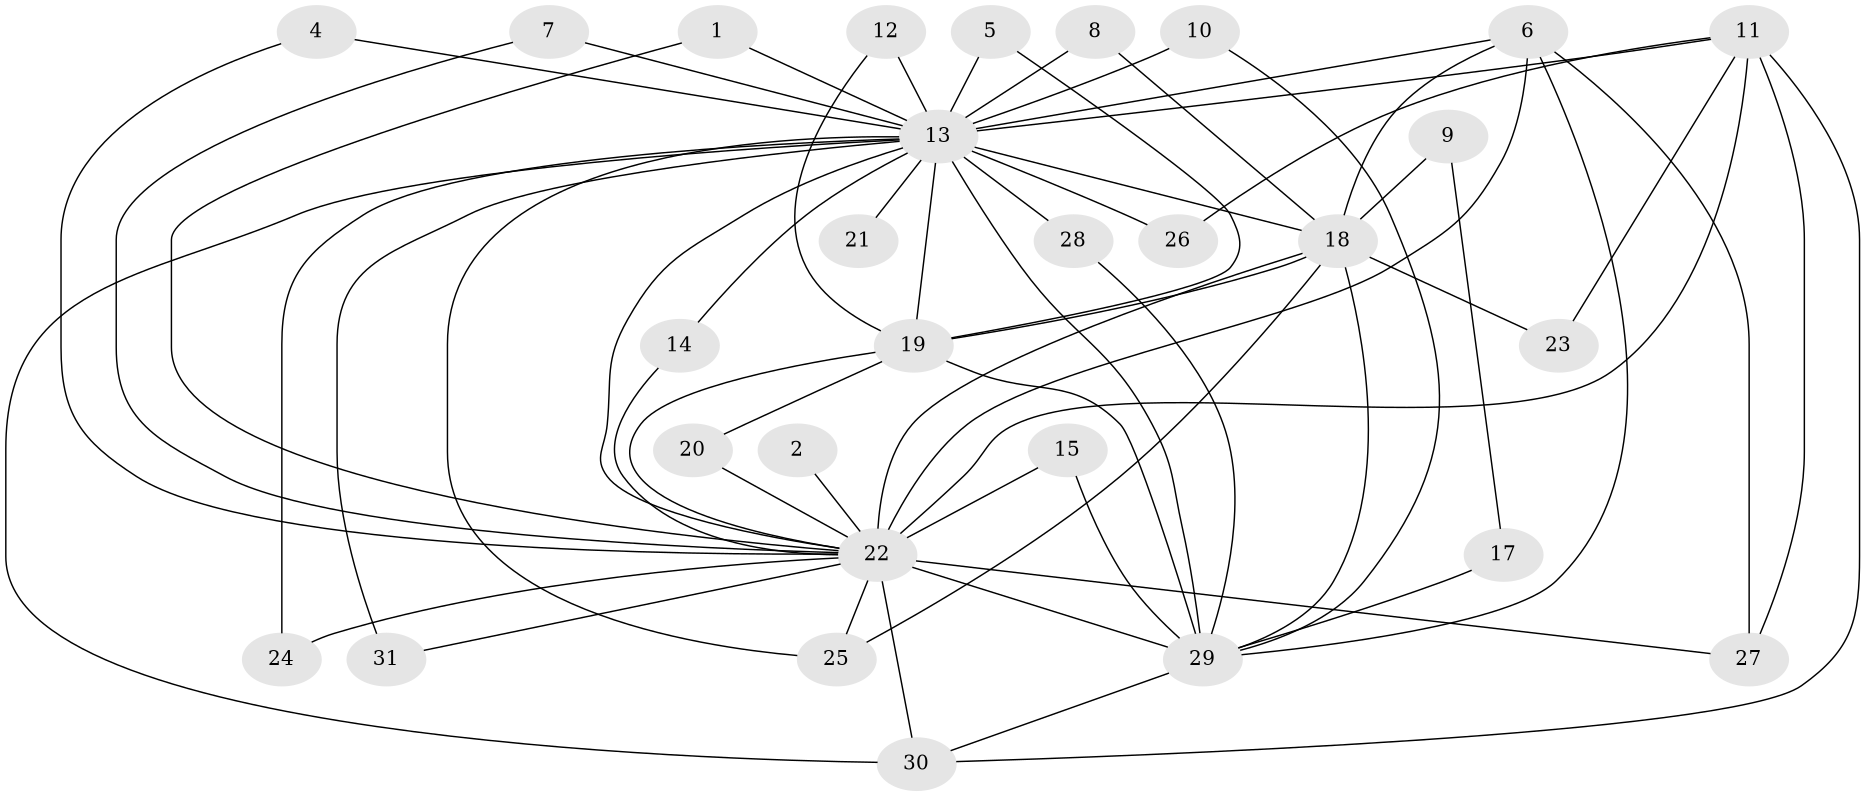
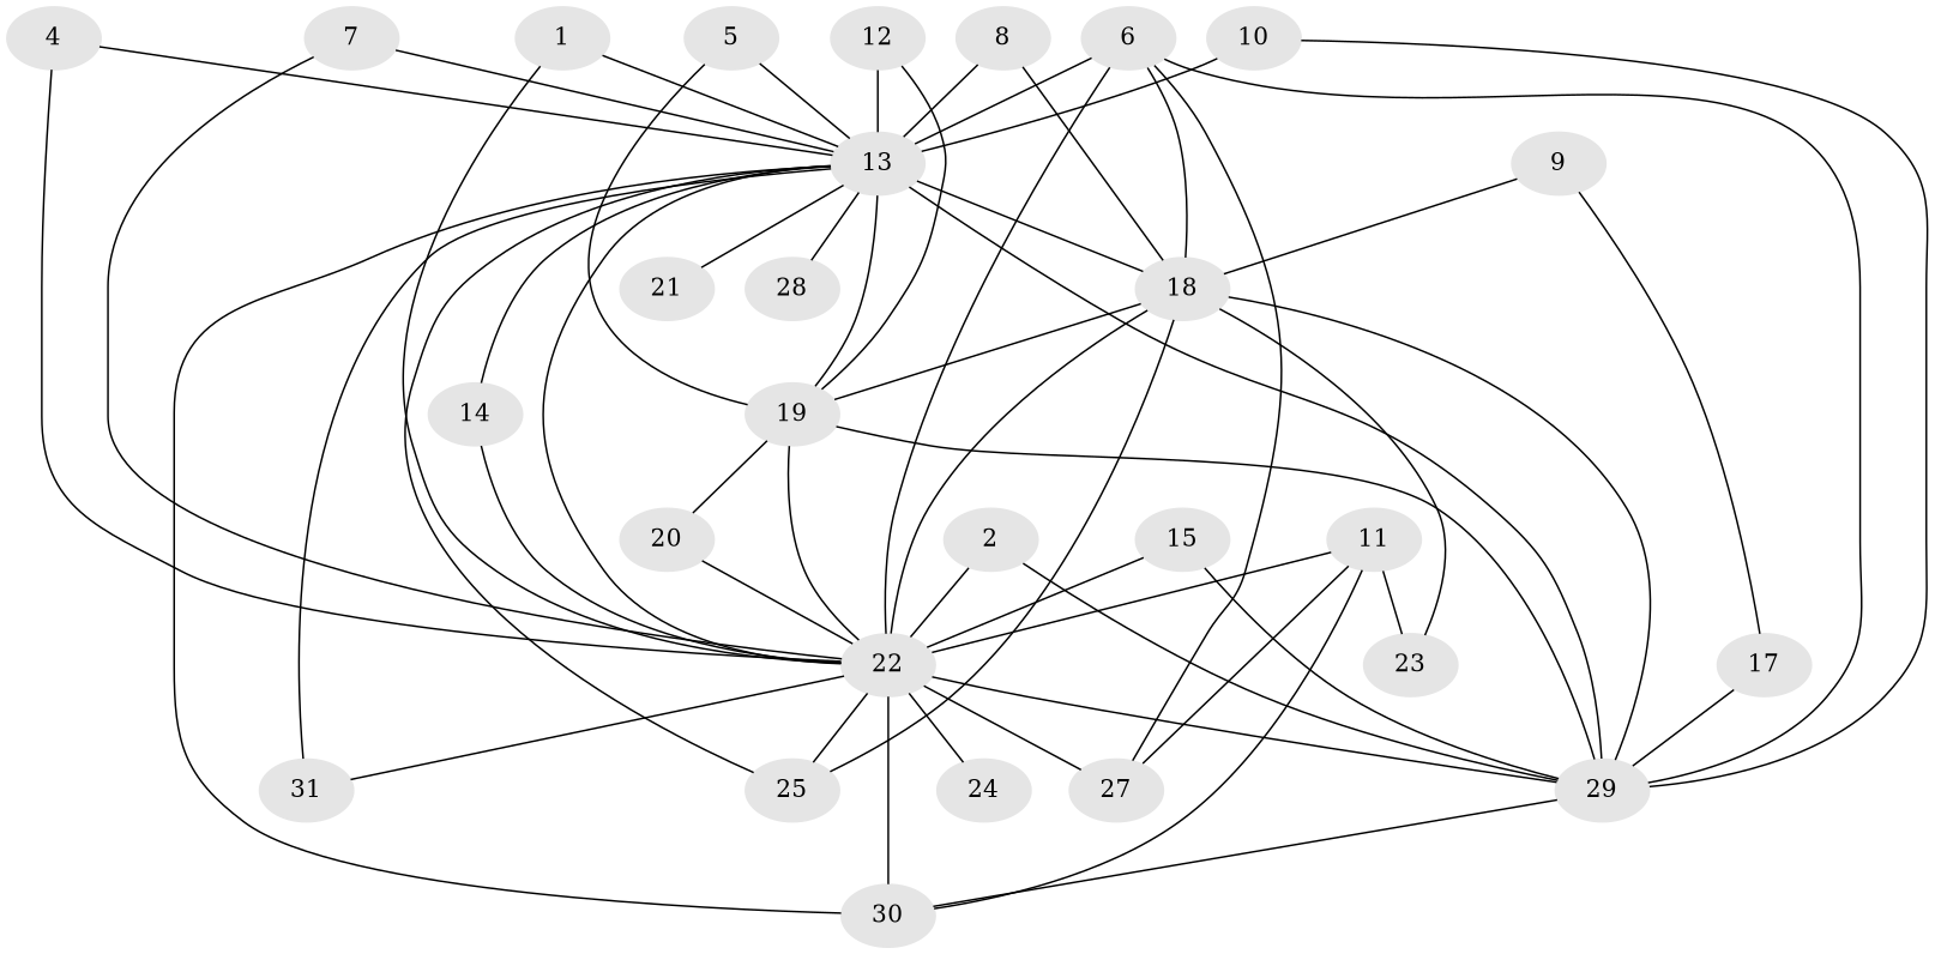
  graph {
    node [color=gray90 style=filled]
    edge [weight=1.0]
    1
    13
    22
    29
    18
    19
-   26
    30
    14
    21
    24
    25
    28
    31
    27
    2
    17
    23
    4
    5
    20
    6
    7
    8
    9
    10
    11
    12
    15
    1 -- 13
    1 -- 22
    13 -- 22 [weight=5.0]
    13 -- 29 [weight=7.0]
    13 -- 18 [weight=4.0]
    13 -- 19 [weight=3.0]
-   13 -- 26
    13 -- 30
    13 -- 14
    13 -- 21 [weight=2.0]
-   13 -- 24
    13 -- 25
    13 -- 28 [weight=2.0]
    13 -- 31 [weight=2.0]
    22 -- 29 [weight=6.0]
    22 -- 30 [weight=2.0]
    22 -- 24
    22 -- 25
    22 -- 31
    22 -- 27
    29 -- 30
    18 -- 22 [weight=4.0]
    18 -- 29 [weight=6.0]
    18 -- 19 [weight=2.0]
    18 -- 25
    18 -- 23
    19 -- 22 [weight=3.0]
    19 -- 29 [weight=3.0]
    19 -- 20
    14 -- 22
    2 -- 22
-   28 -- 29
+   2 -- 29
    17 -- 29 [weight=3.0]
    4 -- 13
    4 -- 22
    5 -- 13
    5 -- 19
    20 -- 22
    6 -- 13
    6 -- 22 [weight=2.0]
    6 -- 29
    6 -- 18
    6 -- 27
    7 -- 13
    7 -- 22
    8 -- 13
    8 -- 18
    9 -- 18
    9 -- 17
    10 -- 13 [weight=2.0]
    10 -- 29
-   11 -- 13
    11 -- 22 [weight=3.0]
-   11 -- 26
    11 -- 30
    11 -- 27
    11 -- 23
    12 -- 13 [weight=2.0]
    12 -- 19
    15 -- 22
    15 -- 29
  }
